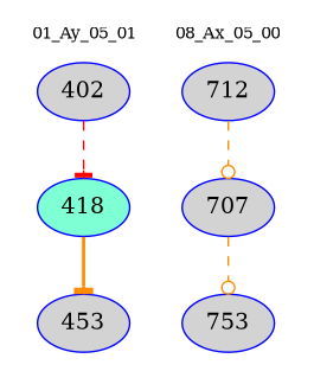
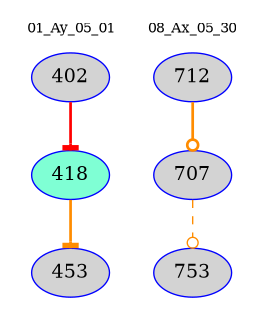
  digraph {
    node [color=blue fillcolor=lightgrey style=filled]
    edge [arrowhead=tee color=darkorange style=bold]
    n1 [label=402]
    n2 [fillcolor=aquamarine label=418]
    n3 [label=453]
    n4 [label=712]
    n5 [label=707]
    n6 [label=753]
    subgraph cluster_1 {
      color=white
      fontsize=10
      label="01_Ay_05_01"
      n1
      n2
      n3
    }
    subgraph cluster_2 {
      color=white
      fontsize=10
-     label="08_Ax_05_00"
+     label="08_Ax_05_30"
      n4
      n5
      n6
    }
-   n1 -> n2 [color=red style=dashed]
+   n1 -> n2 [color=red]
    n2 -> n3
-   n4 -> n5 [arrowhead=odot style=dashed]
+   n4 -> n5 [arrowhead=odot]
    n5 -> n6 [arrowhead=odot style=dashed]
  }
